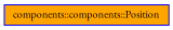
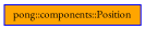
  digraph {
    rankdir=TB
    fontname="EB Garamond"
-   n1 [color=blue fillcolor=orange fontname="EB Garamond" fontsize=10 height=0.2 label="components::components::Position" shape=record style=filled width=0.4]
+   n1 [color=blue fillcolor=orange fontname="EB Garamond" fontsize=10 height=0.2 label="pong::components::Position" shape=record style=filled width=0.4]
  }
